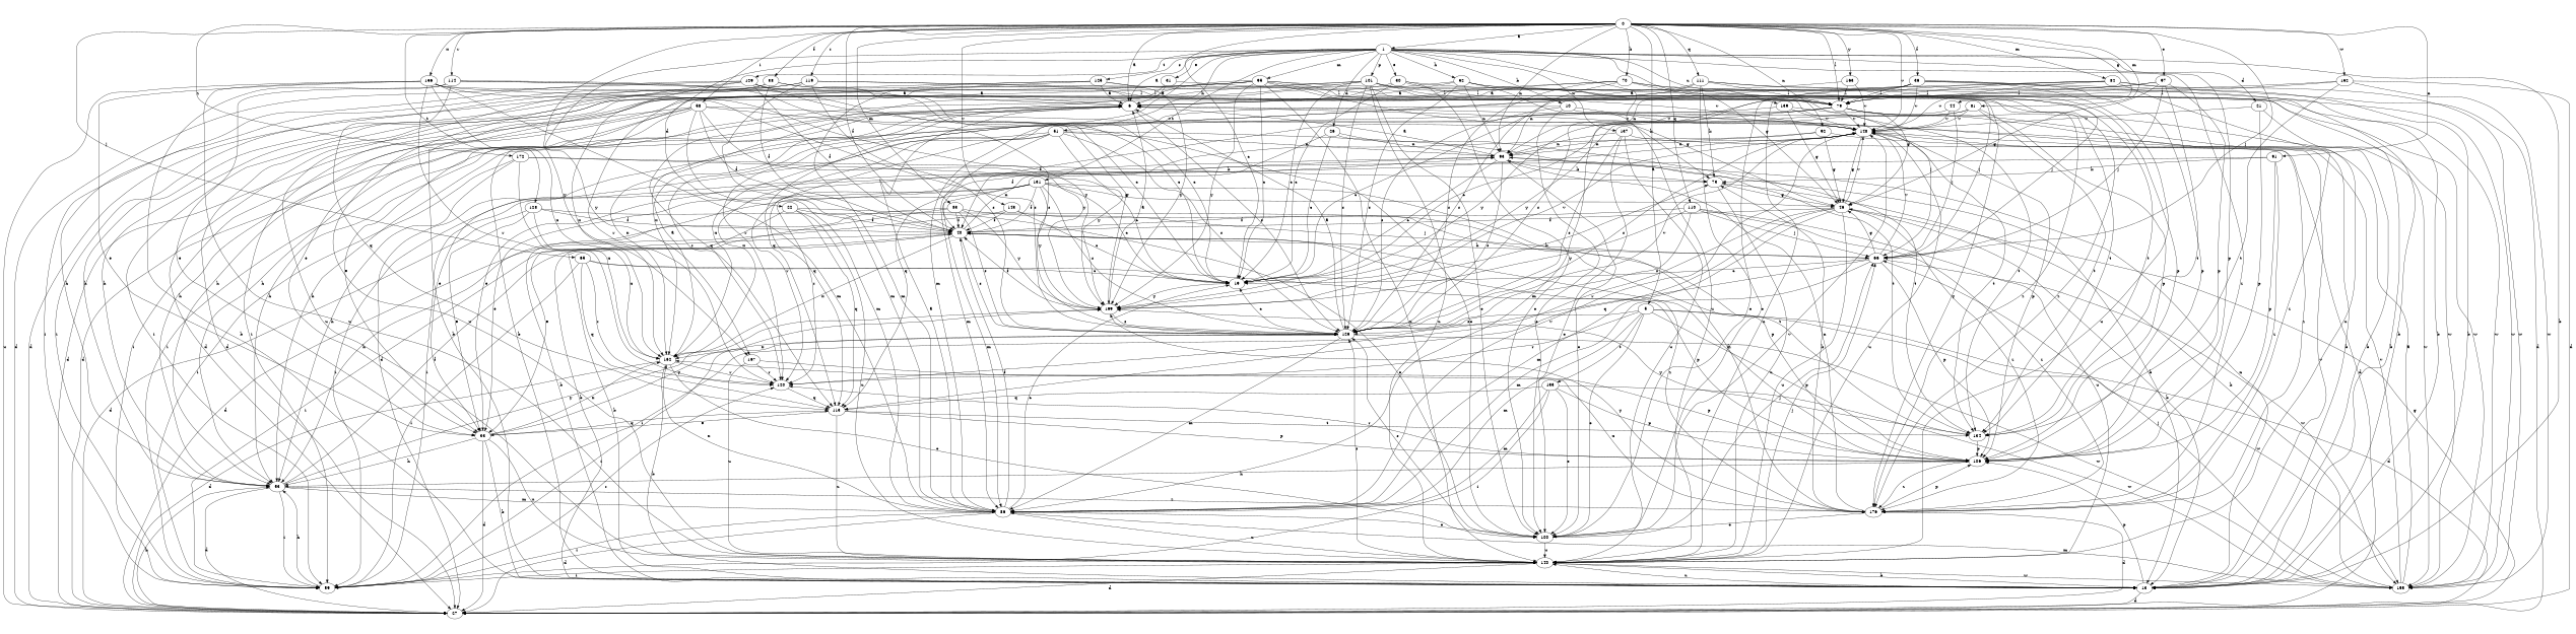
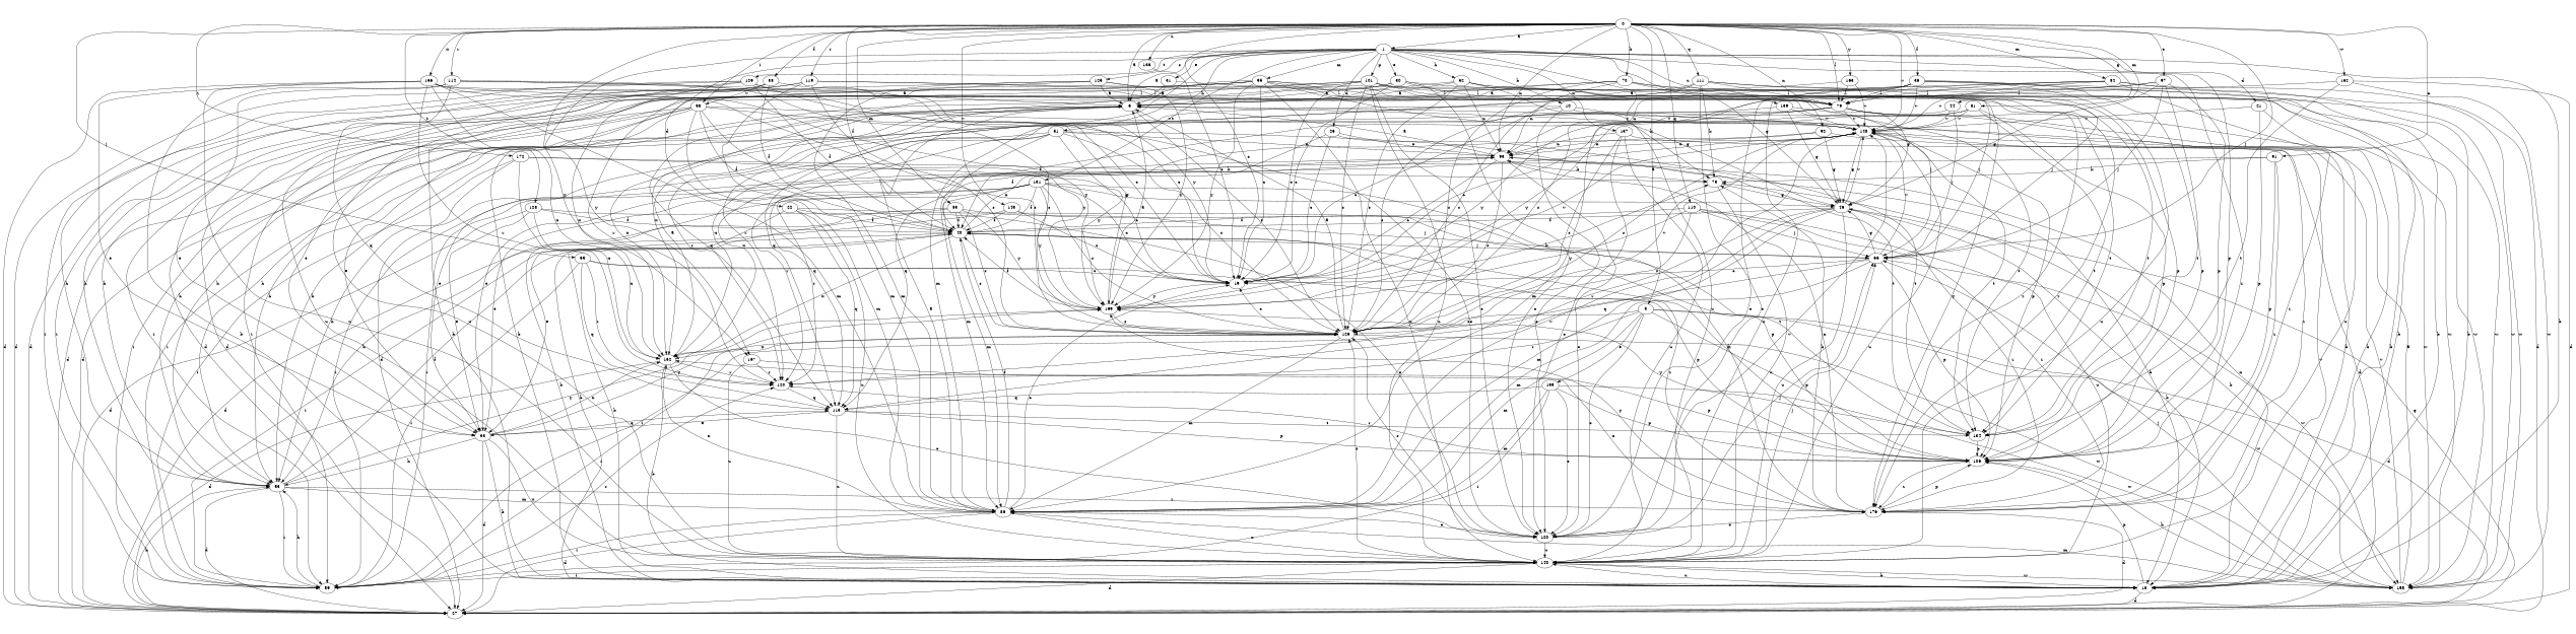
  strict digraph {
    0
    1
    5
    6
    19
    36
    38
    40
    44
    58
    65
    66
    70
    79
    81
    83
    84
    91
    92
    93
    97
    110
    111
    114
    119
    128
+   136
    143
    148
    152
    156
    163
    167
    172
    10
    13
    21
    22
    26
    30
    31
    46
    51
    52
    n45 [label=95]
    86
    101
    106
    125
    129
    131
    137
    139
    140
    176
    27
    100
    120
    126
    133
    155
    53
    59
    162
    169
    33
    113
    134
    73
    0 -> 1 [label=a]
    0 -> 5 [label=a]
    0 -> 6 [label=a]
    0 -> 19 [label=c]
    0 -> 36 [label=f]
    0 -> 38 [label=f]
    0 -> 40 [label=f]
    0 -> 44 [label=g]
    0 -> 58 [label=i]
    0 -> 65 [label=j]
    0 -> 66 [label=j]
    0 -> 70 [label=k]
    0 -> 79 [label=l]
    0 -> 81 [label=m]
    0 -> 83 [label=m]
    0 -> 84 [label=m]
    0 -> 91 [label=n]
    0 -> 92 [label=n]
    0 -> 93 [label=n]
    0 -> 97 [label=o]
    0 -> 110 [label=q]
    0 -> 111 [label=q]
    0 -> 114 [label=r]
    0 -> 119 [label=r]
    0 -> 128 [label=t]
+   0 -> 136 [label=u]
    0 -> 143 [label=v]
    0 -> 148 [label=v]
    0 -> 152 [label=w]
    0 -> 156 [label=x]
    0 -> 163 [label=y]
    0 -> 167 [label=y]
    0 -> 172 [label=z]
    1 -> 6 [label=a]
    1 -> 167 [label=y]
    1 -> 10 [label=b]
    1 -> 13 [label=b]
    1 -> 21 [label=d]
    1 -> 22 [label=d]
    1 -> 26 [label=d]
    1 -> 30 [label=e]
    1 -> 31 [label=e]
    1 -> 46 [label=g]
    1 -> 51 [label=h]
    1 -> 52 [label=h]
    1 -> n45 [label=m]
    1 -> 86 [label=m]
    1 -> 101 [label=p]
    1 -> 106 [label=p]
    1 -> 125 [label=s]
    1 -> 129 [label=t]
    1 -> 131 [label=t]
    1 -> 137 [label=u]
    1 -> 139 [label=u]
    1 -> 140 [label=u]
    1 -> 176 [label=z]
    5 -> 86 [label=m]
    5 -> 106 [label=p]
    5 -> 27 [label=d]
    5 -> 100 [label=o]
    5 -> 120 [label=r]
    5 -> 126 [label=s]
-   5 -> 133 [label=t]
+   5 -> 133 [label=e]
    5 -> 155 [label=w]
    6 -> 148 [label=v]
    6 -> 27 [label=d]
    6 -> 120 [label=r]
    6 -> 126 [label=s]
    6 -> 53 [label=h]
    6 -> 59 [label=i]
    6 -> 162 [label=x]
    19 -> 148 [label=v]
    19 -> 169 [label=y]
    36 -> 79 [label=l]
    36 -> 148 [label=v]
    36 -> 13 [label=b]
    36 -> 106 [label=p]
    36 -> 140 [label=u]
    36 -> 27 [label=d]
    36 -> 100 [label=o]
    36 -> 120 [label=r]
    36 -> 53 [label=h]
-   38 -> 19 [label=c]
+   38 -> 19 [label=y]
    38 -> 40 [label=f]
-   38 -> 148 [label=v]
+   38 -> 58 [label=v]
    38 -> 140 [label=u]
    38 -> 59 [label=i]
-   40 -> 66 [label=h]
+   40 -> 66 [label=j]
    40 -> 93 [label=n]
    40 -> 13 [label=b]
    40 -> 176 [label=z]
    40 -> 126 [label=s]
    40 -> 59 [label=i]
    40 -> 162 [label=x]
    44 -> 40 [label=f]
    44 -> 66 [label=j]
    44 -> 148 [label=v]
    58 -> 40 [label=f]
    58 -> 148 [label=v]
    58 -> 86 [label=m]
    58 -> 27 [label=d]
    58 -> 100 [label=o]
    58 -> 53 [label=h]
    58 -> 59 [label=i]
    58 -> 169 [label=y]
    58 -> 33 [label=e]
    65 -> 19 [label=c]
    65 -> 106 [label=p]
    65 -> 120 [label=r]
    65 -> 59 [label=i]
    65 -> 113 [label=q]
    66 -> 19 [label=c]
    66 -> 148 [label=v]
    66 -> 46 [label=g]
    66 -> 86 [label=m]
    66 -> 106 [label=p]
    66 -> 155 [label=w]
    66 -> 59 [label=i]
    70 -> 6 [label=a]
    70 -> 66 [label=j]
    70 -> 93 [label=n]
    70 -> 46 [label=g]
    70 -> 126 [label=s]
    70 -> 155 [label=w]
    70 -> 53 [label=h]
    79 -> 19 [label=c]
    79 -> 148 [label=v]
    79 -> 13 [label=b]
    79 -> 176 [label=z]
    79 -> 155 [label=w]
    79 -> 162 [label=x]
    79 -> 169 [label=y]
    81 -> 19 [label=c]
    81 -> 148 [label=v]
    81 -> 106 [label=p]
    81 -> 169 [label=y]
    81 -> 134 [label=t]
    83 -> 40 [label=f]
    83 -> 66 [label=j]
    83 -> 13 [label=b]
    83 -> 126 [label=s]
    83 -> 53 [label=h]
    83 -> 169 [label=y]
    84 -> 79 [label=l]
    84 -> 93 [label=n]
    84 -> 148 [label=v]
    84 -> 13 [label=b]
    84 -> 86 [label=m]
    84 -> 140 [label=u]
    84 -> 155 [label=w]
    91 -> 106 [label=p]
    91 -> 176 [label=z]
    91 -> 59 [label=i]
    91 -> 73 [label=k]
    92 -> 93 [label=n]
    92 -> 46 [label=g]
    92 -> 176 [label=z]
    92 -> 33 [label=e]
    93 -> 6 [label=a]
    93 -> 19 [label=c]
    93 -> 13 [label=b]
    93 -> 100 [label=o]
    93 -> 120 [label=r]
    93 -> 126 [label=s]
    93 -> 59 [label=i]
    93 -> 73 [label=k]
    97 -> 66 [label=j]
    97 -> 79 [label=l]
    97 -> 46 [label=g]
    97 -> 106 [label=p]
    97 -> 126 [label=s]
    97 -> 134 [label=t]
    110 -> 40 [label=f]
    110 -> 66 [label=j]
    110 -> 140 [label=u]
    110 -> 176 [label=z]
    110 -> 126 [label=s]
    110 -> 169 [label=y]
    111 -> 6 [label=a]
    111 -> 79 [label=l]
    111 -> 13 [label=b]
    111 -> 106 [label=p]
    111 -> 100 [label=o]
    111 -> 126 [label=s]
    111 -> 73 [label=k]
    114 -> 6 [label=a]
    114 -> 19 [label=c]
    114 -> 13 [label=b]
    114 -> 126 [label=s]
    114 -> 33 [label=e]
    114 -> 113 [label=q]
    119 -> 79 [label=l]
    119 -> 86 [label=m]
    119 -> 126 [label=s]
    119 -> 53 [label=h]
    119 -> 59 [label=i]
    119 -> 134 [label=t]
    128 -> 40 [label=f]
    128 -> 27 [label=d]
    128 -> 100 [label=o]
    128 -> 162 [label=x]
    128 -> 33 [label=e]
+   136 -> 19 [label=c]
    143 -> 19 [label=c]
    143 -> 40 [label=f]
    143 -> 27 [label=d]
    143 -> 134 [label=t]
    148 -> 93 [label=n]
    148 -> 46 [label=g]
    148 -> 106 [label=p]
    148 -> 140 [label=u]
    148 -> 126 [label=s]
    148 -> 113 [label=q]
    148 -> 134 [label=t]
-   152 -> 79 [label=l]
    152 -> 140 [label=u]
    152 -> 27 [label=d]
    152 -> 155 [label=w]
    152 -> 134 [label=t]
    156 -> 79 [label=l]
    156 -> 86 [label=m]
    156 -> 140 [label=u]
-   156 -> 27 [label=u]
+   156 -> 27 [label=d]
    156 -> 120 [label=r]
    156 -> 126 [label=s]
    156 -> 162 [label=x]
    156 -> 169 [label=y]
    156 -> 33 [label=e]
    163 -> 79 [label=l]
    163 -> 148 [label=v]
    163 -> 113 [label=q]
    167 -> 106 [label=p]
    167 -> 140 [label=u]
    167 -> 120 [label=r]
    172 -> 19 [label=c]
    172 -> 53 [label=h]
    172 -> 59 [label=i]
    172 -> 162 [label=x]
    172 -> 73 [label=k]
    10 -> 148 [label=v]
    10 -> 13 [label=b]
    10 -> 27 [label=d]
    10 -> 100 [label=o]
    10 -> 126 [label=s]
    13 -> 93 [label=n]
    13 -> 148 [label=v]
    13 -> 106 [label=p]
    13 -> 140 [label=u]
    13 -> 27 [label=d]
    21 -> 148 [label=v]
    21 -> 13 [label=b]
    21 -> 106 [label=p]
    22 -> 40 [label=f]
    22 -> 106 [label=p]
    22 -> 140 [label=u]
    22 -> 33 [label=e]
    22 -> 113 [label=q]
    26 -> 19 [label=c]
    26 -> 40 [label=f]
    26 -> 93 [label=n]
    26 -> 134 [label=t]
    30 -> 19 [label=c]
    30 -> 66 [label=j]
    30 -> 79 [label=l]
    30 -> 100 [label=o]
    30 -> 59 [label=i]
    31 -> 6 [label=a]
    31 -> 176 [label=z]
    31 -> 113 [label=q]
    46 -> 40 [label=f]
    46 -> 148 [label=v]
    46 -> 13 [label=b]
    46 -> 86 [label=m]
    46 -> 140 [label=u]
    46 -> 176 [label=z]
    46 -> 120 [label=r]
    46 -> 113 [label=q]
    51 -> 93 [label=n]
    51 -> 86 [label=m]
    51 -> 126 [label=s]
    51 -> 162 [label=x]
    51 -> 169 [label=y]
    51 -> 33 [label=e]
    51 -> 113 [label=q]
    51 -> 134 [label=t]
    52 -> 6 [label=a]
    52 -> 93 [label=n]
    52 -> 13 [label=b]
    52 -> 126 [label=s]
    52 -> 155 [label=w]
    52 -> 134 [label=t]
    52 -> 73 [label=k]
    n45 -> 19 [label=c]
    n45 -> 66 [label=j]
    n45 -> 79 [label=l]
    n45 -> 13 [label=b]
    n45 -> 46 [label=g]
    n45 -> 140 [label=u]
    n45 -> 27 [label=d]
    n45 -> 155 [label=w]
    n45 -> 53 [label=h]
    n45 -> 162 [label=x]
    n45 -> 169 [label=y]
    86 -> 6 [label=a]
    86 -> 19 [label=c]
    86 -> 40 [label=f]
    86 -> 148 [label=v]
    86 -> 140 [label=u]
    86 -> 27 [label=d]
    86 -> 100 [label=o]
    86 -> 59 [label=i]
    86 -> 162 [label=x]
    101 -> 19 [label=c]
    101 -> 79 [label=l]
    101 -> 140 [label=u]
    101 -> 176 [label=z]
    101 -> 27 [label=d]
    101 -> 100 [label=o]
    101 -> 126 [label=s]
    101 -> 155 [label=w]
    101 -> 59 [label=i]
    101 -> 33 [label=e]
    106 -> 40 [label=f]
    106 -> 176 [label=z]
    106 -> 120 [label=r]
-   106 -> 53 [label=h]
+   106 -> 155 [label=h]
    125 -> 6 [label=a]
    125 -> 86 [label=m]
    125 -> 176 [label=y]
    125 -> 27 [label=d]
    125 -> 120 [label=r]
    125 -> 169 [label=y]
-   129 -> 6 [label=a]
+   30 -> 6 [label=a]
    129 -> 19 [label=c]
    129 -> 40 [label=f]
    129 -> 140 [label=u]
    129 -> 27 [label=d]
    129 -> 53 [label=h]
    129 -> 162 [label=x]
    129 -> 169 [label=y]
    131 -> 19 [label=c]
    131 -> 40 [label=f]
    131 -> 13 [label=b]
    131 -> 46 [label=g]
    131 -> 86 [label=m]
    131 -> 176 [label=z]
    131 -> 120 [label=r]
    131 -> 126 [label=s]
    131 -> 169 [label=y]
    131 -> 33 [label=e]
    137 -> 93 [label=n]
    137 -> 140 [label=u]
    137 -> 27 [label=d]
    137 -> 100 [label=o]
    137 -> 126 [label=s]
    139 -> 148 [label=v]
    139 -> 46 [label=g]
    139 -> 53 [label=h]
    139 -> 134 [label=t]
    140 -> 66 [label=j]
    140 -> 13 [label=b]
    140 -> 27 [label=d]
    140 -> 126 [label=s]
    140 -> 155 [label=w]
    140 -> 59 [label=i]
    176 -> 93 [label=n]
    176 -> 106 [label=p]
    176 -> 27 [label=d]
    176 -> 100 [label=o]
    176 -> 162 [label=x]
    176 -> 169 [label=y]
    176 -> 73 [label=k]
    27 -> 46 [label=g]
    27 -> 53 [label=h]
    100 -> 66 [label=j]
    100 -> 148 [label=v]
    100 -> 140 [label=u]
    100 -> 126 [label=s]
    120 -> 113 [label=q]
    126 -> 6 [label=a]
    126 -> 19 [label=c]
    126 -> 148 [label=v]
    126 -> 86 [label=m]
    126 -> 155 [label=w]
    126 -> 59 [label=i]
    126 -> 162 [label=x]
    133 -> 86 [label=m]
    133 -> 106 [label=p]
    133 -> 100 [label=o]
    133 -> 155 [label=w]
    133 -> 59 [label=i]
    133 -> 113 [label=q]
    155 -> 6 [label=a]
    155 -> 66 [label=j]
    155 -> 148 [label=v]
    155 -> 86 [label=m]
    155 -> 73 [label=k]
    53 -> 40 [label=f]
    53 -> 86 [label=m]
    53 -> 176 [label=z]
    53 -> 27 [label=d]
    53 -> 59 [label=i]
    53 -> 169 [label=y]
    59 -> 120 [label=r]
    59 -> 53 [label=h]
    162 -> 6 [label=a]
    162 -> 13 [label=b]
    162 -> 27 [label=d]
    162 -> 100 [label=o]
    162 -> 120 [label=r]
    169 -> 6 [label=a]
    169 -> 40 [label=f]
    169 -> 126 [label=s]
    169 -> 73 [label=k]
    33 -> 13 [label=b]
    33 -> 140 [label=u]
    33 -> 27 [label=d]
    33 -> 53 [label=h]
    33 -> 162 [label=x]
    33 -> 169 [label=y]
    33 -> 113 [label=q]
    113 -> 106 [label=p]
    113 -> 140 [label=u]
    113 -> 33 [label=e]
    113 -> 134 [label=t]
    134 -> 106 [label=p]
    134 -> 169 [label=y]
    73 -> 46 [label=g]
    73 -> 140 [label=u]
  }
